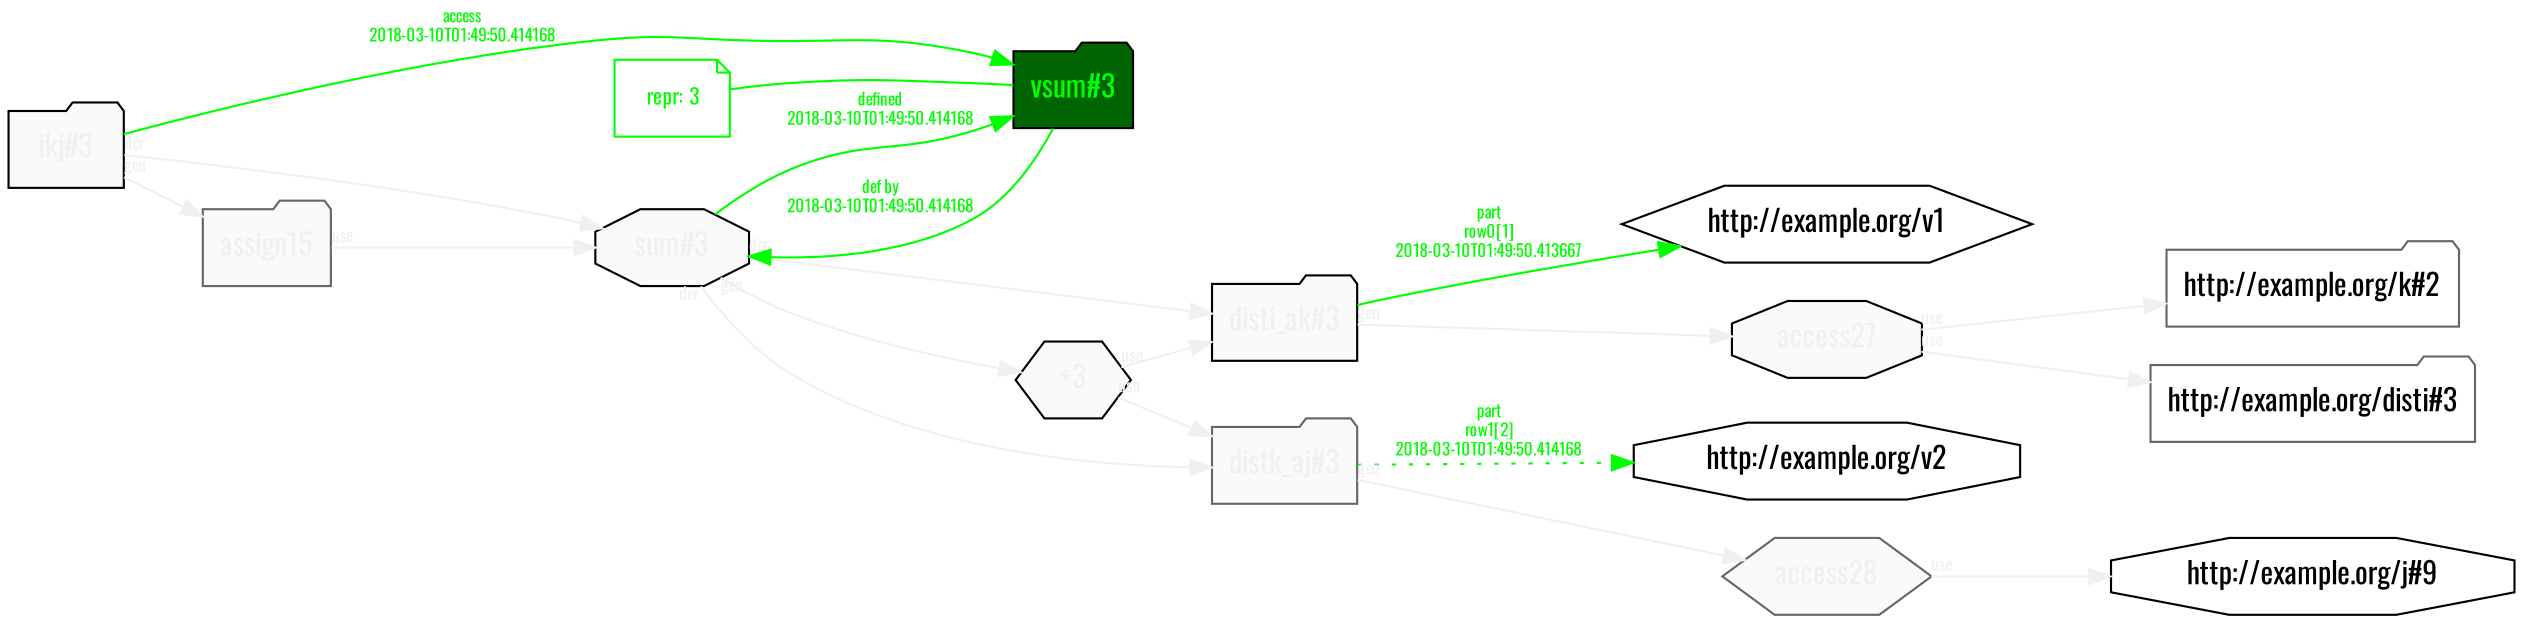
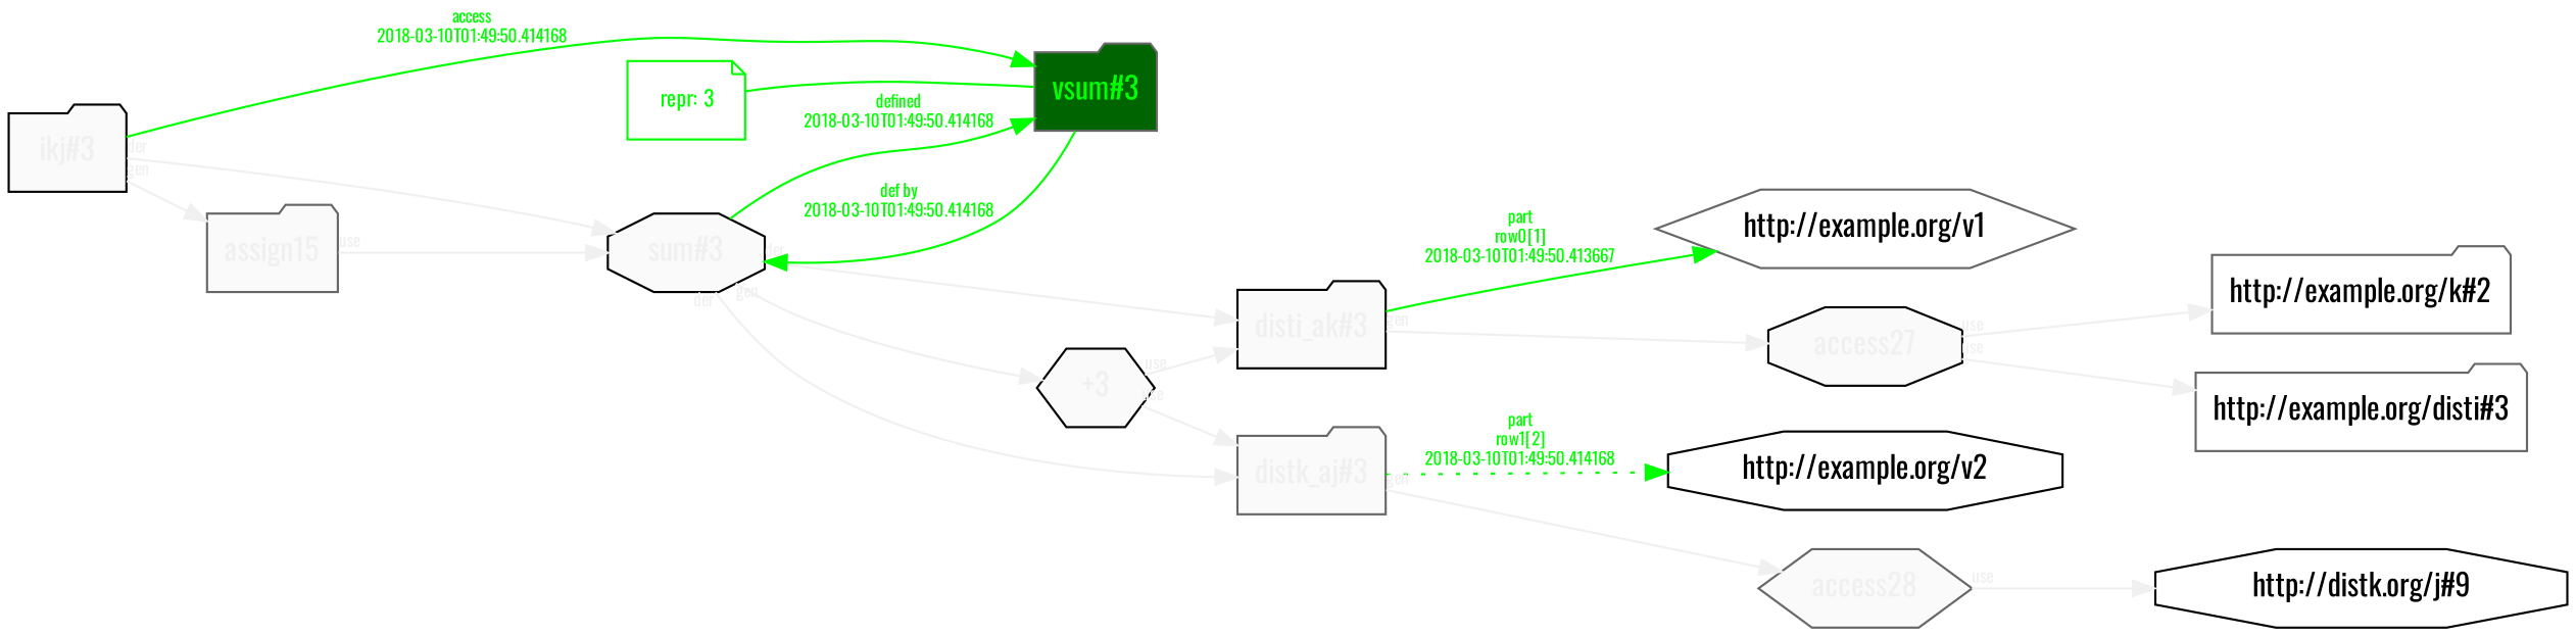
  digraph {
    fontname=Oswald
    rankdir=LR
    node [color=black fillcolor="#FAFAFA" fontcolor="#F0F0F0" fontname=Oswald shape=folder style=filled]
    edge [color="#F0F0F0" fontcolor="#F0F0F0" fontname=Oswald rotation=20 labelangle=60.0 labeldistance=1.5 labelfontsize=8]
    n1 [label="disti_ak#3"]
-   "http://example.org/v1" [shape=hexagon fillcolor="" fontcolor="" style=""]
+   "http://example.org/v1" [color=gray40 shape=hexagon fillcolor="" fontcolor="" style=""]
    n3 [label=access27 shape=octagon sides=4]
    "http://example.org/disti#3" [color=gray40 fillcolor="" fontcolor="" style=""]
    "http://example.org/k#2" [color=gray40 fillcolor="" fontcolor="" style=""]
    n6 [color=gray40 label="distk_aj#3"]
    "http://example.org/v2" [shape=octagon fillcolor="" fontcolor="" style=""]
    n8 [color=gray40 label=access28 shape=hexagon sides=4]
-   "http://example.org/j#9" [shape=octagon fillcolor="" fontcolor="" style=""]
+   "http://example.org/j#9" [shape=octagon label="http://distk.org/j#9" fillcolor="" fontcolor="" style=""]
    n10 [label="sum#3" shape=octagon]
-   n11 [fillcolor=darkgreen fontcolor=green label="vsum#3"]
+   n11 [color=gray40 fillcolor=darkgreen fontcolor=green label="vsum#3"]
    n12 [label="+3" shape=hexagon sides=4]
    n13 [color=green fontcolor=green fontsize=10 label=<<TABLE cellpadding="0" border="0"> 	<TR> 	    <TD align="left">repr:</TD> 	    <TD align="left">3</TD> 	</TR> </TABLE>> shape=note fillcolor="" style=""]
    n14 [label="ikj#3"]
    n15 [color=gray40 label=assign15 sides=4]
    n1 -> "http://example.org/v1" [angle=60.0 color=green distance=1.5 fontcolor=green fontsize=8 label="part\nrow0[1]\n2018-03-10T01:49:50.413667" style=solid labelangle="" labeldistance="" labelfontsize=""]
    n1 -> n3 [taillabel=gen]
    n3 -> "http://example.org/disti#3" [taillabel=use]
    n3 -> "http://example.org/k#2" [taillabel=use]
    n6 -> "http://example.org/v2" [angle=60.0 color=green distance=1.5 fontcolor=green fontsize=8 label="part\nrow1[2]\n2018-03-10T01:49:50.414168" style=dotted labelangle="" labeldistance="" labelfontsize=""]
    n6 -> n8 [taillabel=gen]
    n8 -> "http://example.org/j#9" [taillabel=use]
    n10 -> n1 [taillabel=der]
    n10 -> n6 [taillabel=der]
    n10 -> n11 [angle=60.0 color=green distance=1.5 fontcolor=green fontsize=8 label="defined\n2018-03-10T01:49:50.414168" style=solid labelangle="" labeldistance="" labelfontsize=""]
    n10 -> n12 [taillabel=gen]
    n11 -> n10 [angle=60.0 color=green distance=1.5 fontcolor=green fontsize=8 label="def by\n2018-03-10T01:49:50.414168" style=solid labelangle="" labeldistance="" labelfontsize=""]
    n12 -> n1 [taillabel=use]
    n12 -> n6 [taillabel=use]
    n13 -> n11 [arrowhead=none color=green fontcolor=green style=solid rotation="" labelangle="" labeldistance="" labelfontsize=""]
    n14 -> n10 [taillabel=der]
    n14 -> n11 [angle=60.0 color=green distance=1.5 fontcolor=green fontsize=8 label="access\n2018-03-10T01:49:50.414168" style=solid labelangle="" labeldistance="" labelfontsize=""]
    n14 -> n15 [taillabel=gen]
    n15 -> n10 [taillabel=use]
  }
